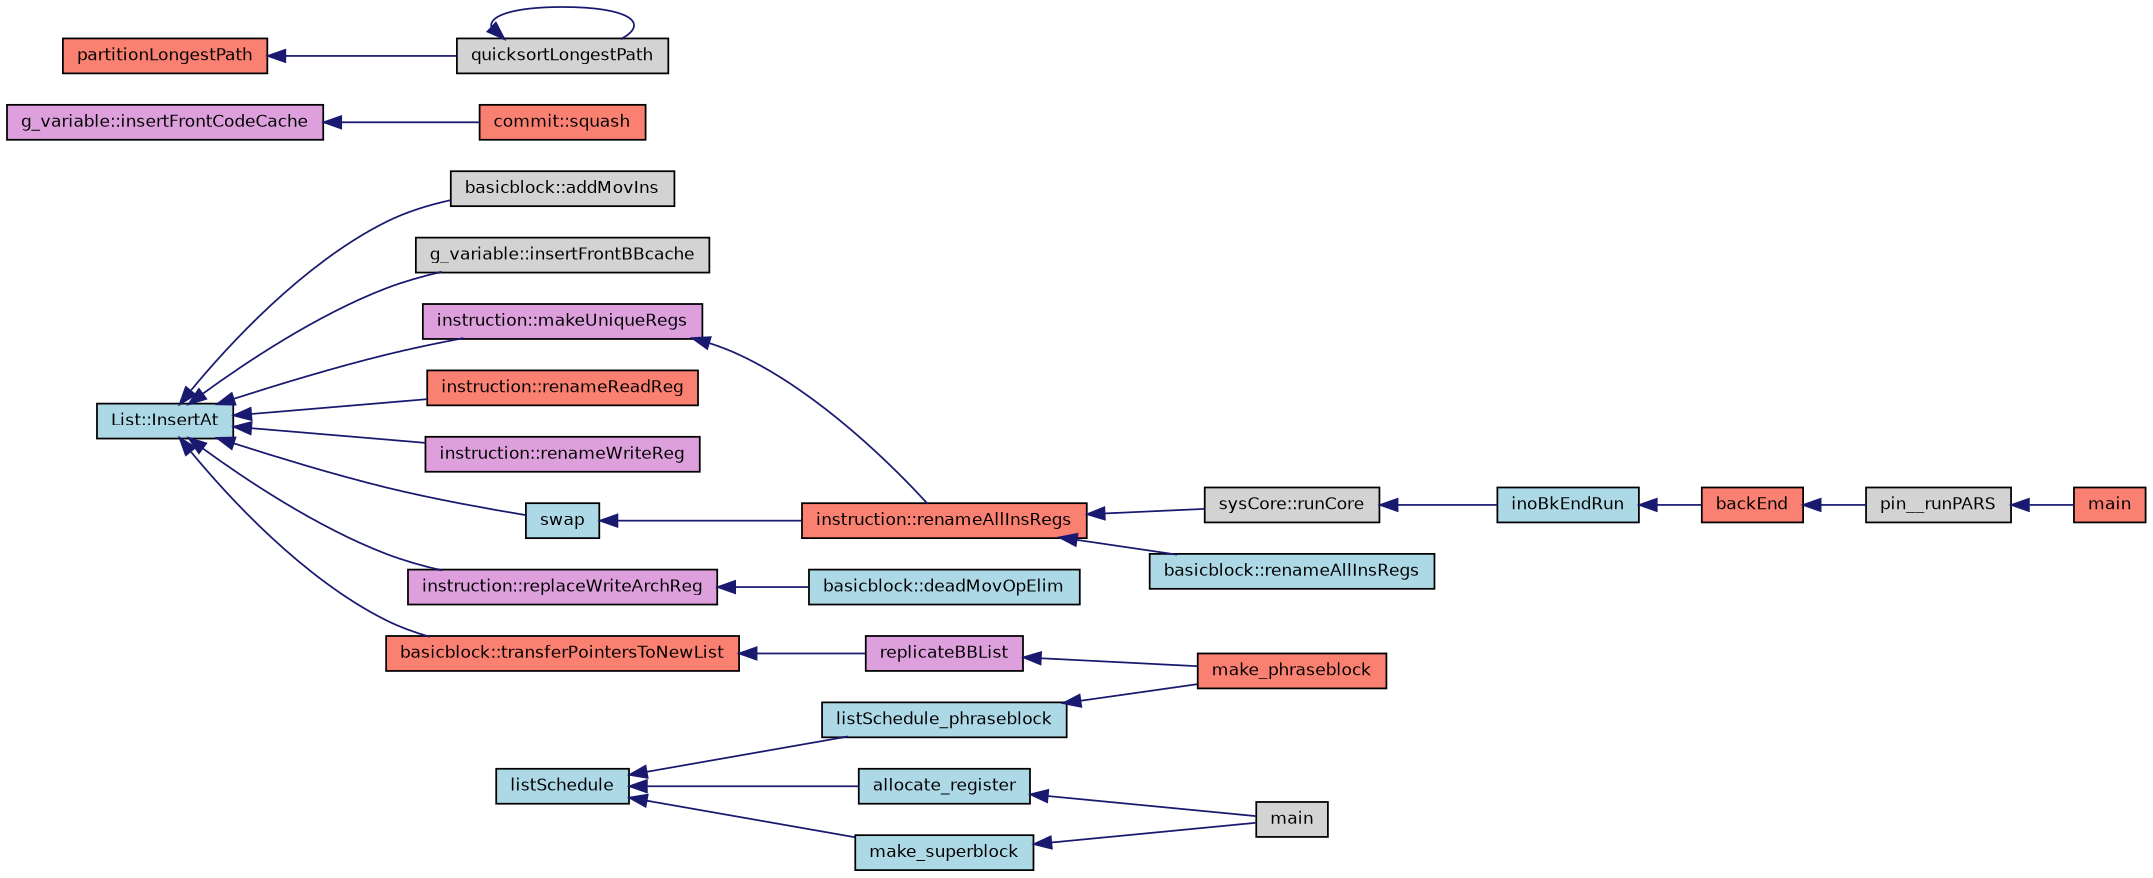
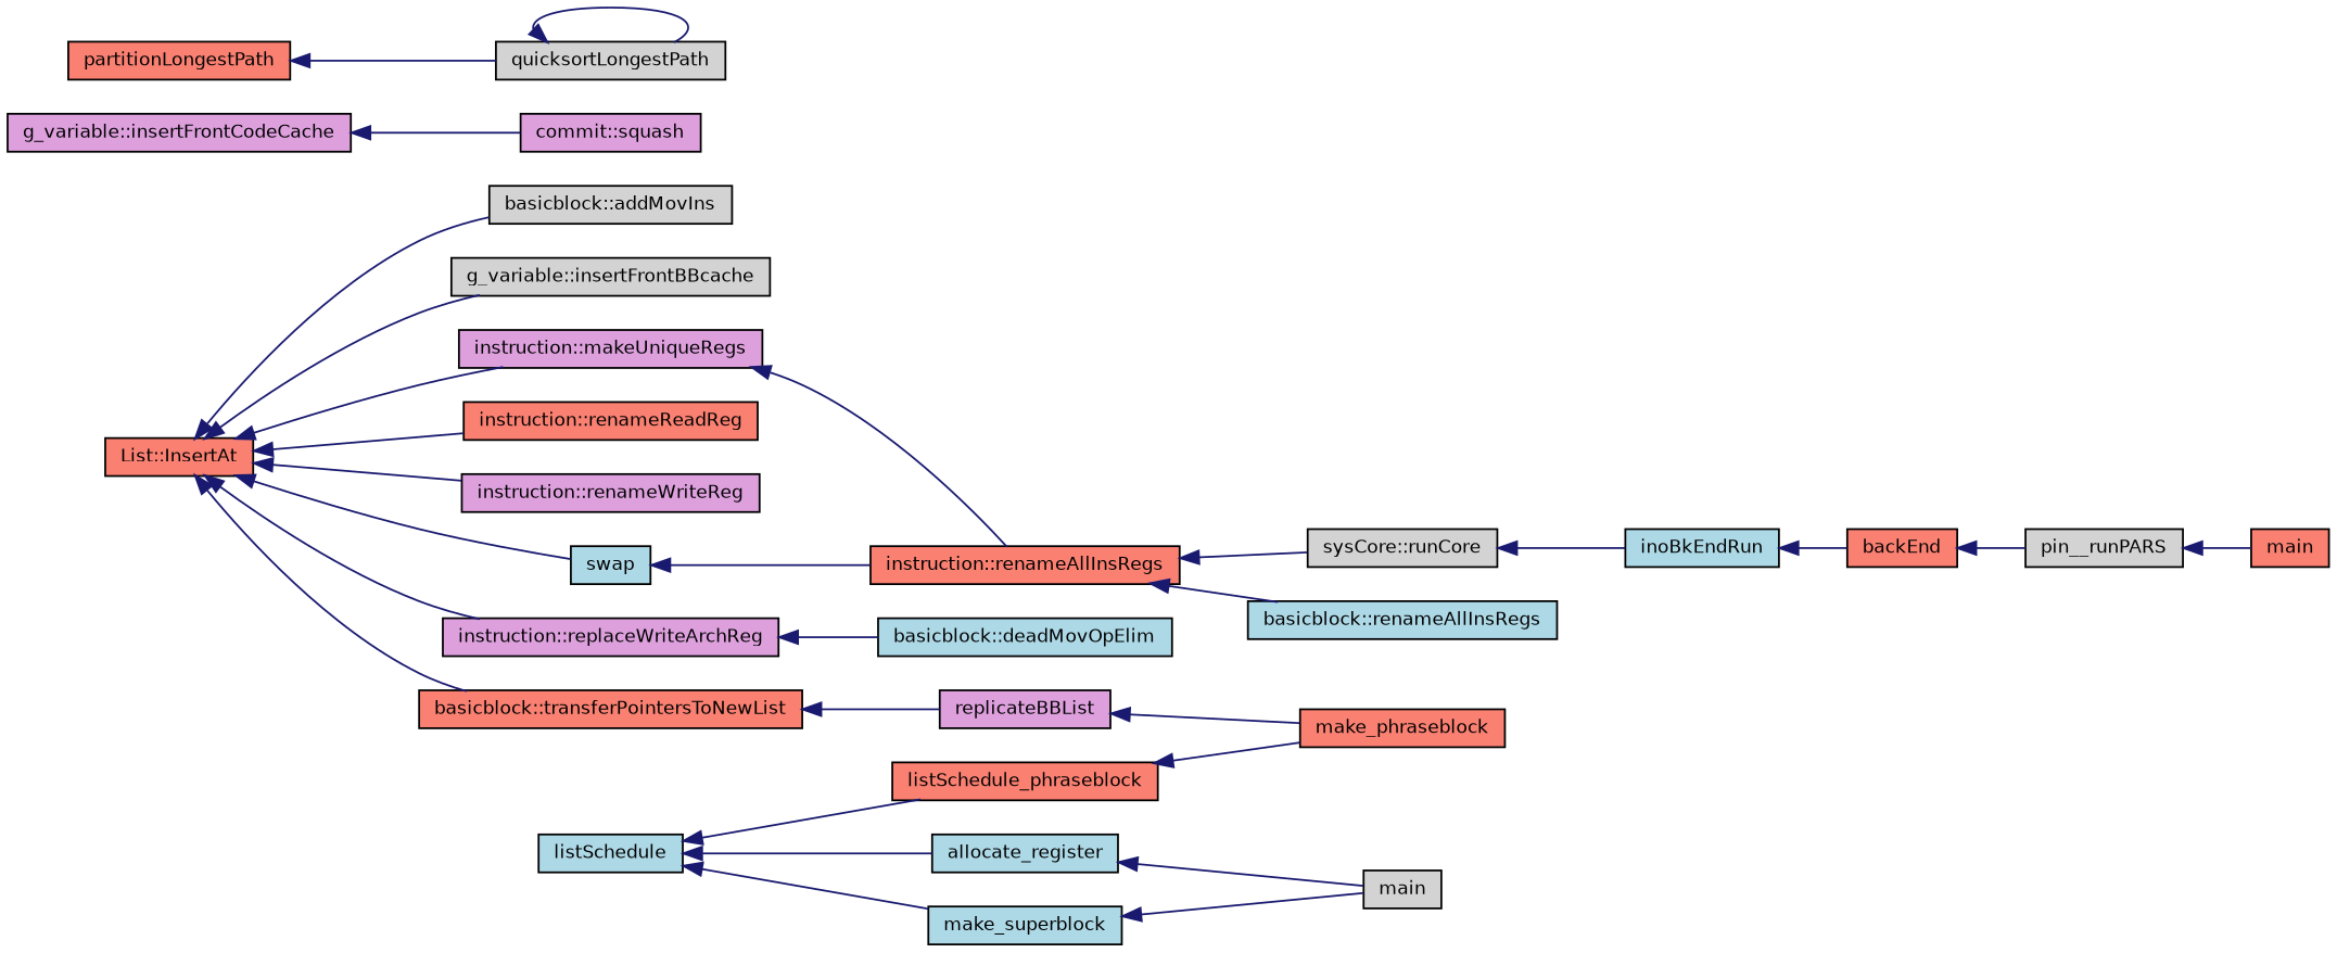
  digraph {
    rankdir=LR
    node [color=black fillcolor=salmon fontname=Helvetica fontsize=10 shape=record style=filled]
    edge [color=midnightblue dir=back fontname=Helvetica fontsize=10 labelfontname=Helvetica labelfontsize=10 style=solid]
-   n1 [fillcolor=lightblue fontcolor=black height=0.2 label="List::InsertAt" width=0.4]
+   n1 [fontcolor=black height=0.2 label="List::InsertAt" width=0.4]
    n2 [fillcolor=lightgrey height=0.2 label="basicblock::addMovIns" width=0.4]
    n3 [fillcolor=lightgrey height=0.2 label="g_variable::insertFrontBBcache" width=0.4]
    n4 [fillcolor=plum height=0.2 label="instruction::makeUniqueRegs" width=0.4]
    n5 [height=0.2 label="instruction::renameReadReg" width=0.4]
    n6 [fillcolor=plum height=0.2 label="instruction::renameWriteReg" width=0.4]
    n7 [fillcolor=plum height=0.2 label="instruction::replaceWriteArchReg" width=0.4]
    n8 [fillcolor=lightblue height=0.2 label=swap width=0.4]
    n9 [height=0.2 label="basicblock::transferPointersToNewList" width=0.4]
    n10 [fillcolor=plum height=0.2 label="g_variable::insertFrontCodeCache" width=0.4]
-   n11 [height=0.2 label="commit::squash" width=0.4]
+   n11 [fillcolor=plum height=0.2 label="commit::squash" width=0.4]
    n12 [height=0.2 label="instruction::renameAllInsRegs" width=0.4]
    n13 [fillcolor=lightblue height=0.2 label="basicblock::deadMovOpElim" width=0.4]
    n14 [fillcolor=plum height=0.2 label=replicateBBList width=0.4]
    n15 [fillcolor=lightgrey height=0.2 label="sysCore::runCore" width=0.4]
    n16 [fillcolor=lightblue height=0.2 label=inoBkEndRun width=0.4]
    n17 [height=0.2 label=backEnd width=0.4]
    n18 [fillcolor=lightgrey height=0.2 label=pin__runPARS width=0.4]
    n19 [height=0.2 label=main width=0.4]
    n20 [fillcolor=lightblue height=0.2 label="basicblock::renameAllInsRegs" width=0.4]
    n21 [height=0.2 label=partitionLongestPath width=0.4]
    n22 [fillcolor=lightgrey height=0.2 label=quicksortLongestPath width=0.4]
    n23 [fillcolor=lightblue height=0.2 label=listSchedule width=0.4]
    n24 [fillcolor=lightblue height=0.2 label=allocate_register width=0.4]
-   n25 [fillcolor=lightblue height=0.2 label=listSchedule_phraseblock width=0.4]
+   n25 [height=0.2 label=listSchedule_phraseblock width=0.4]
    n26 [fillcolor=lightblue height=0.2 label=make_superblock width=0.4]
    n27 [fillcolor=lightgrey height=0.2 label=main width=0.4]
    n28 [height=0.2 label=make_phraseblock width=0.4]
    n1 -> n2
    n1 -> n3
    n1 -> n4
    n1 -> n5
    n1 -> n6
    n1 -> n7
    n1 -> n8
    n1 -> n9
    n4 -> n12
    n7 -> n13
    n8 -> n12
    n9 -> n14
    n10 -> n11
    n12 -> n15
    n12 -> n20
    n14 -> n28
    n15 -> n16
    n16 -> n17
    n17 -> n18
    n18 -> n19
    n21 -> n22
    n22 -> n22
    n23 -> n24
    n23 -> n25
    n23 -> n26
    n24 -> n27
    n25 -> n28
    n26 -> n27
  }
